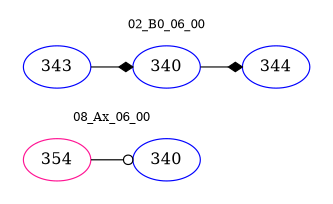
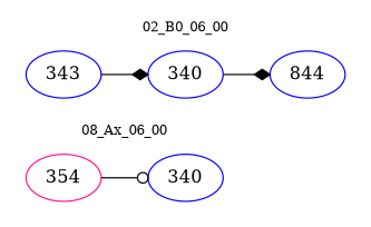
  digraph {
    rankdir=LR
    node [color=blue]
    edge [arrowhead=diamond color=black]
    n1 [color=deeppink label=354]
    n2 [label=340]
    n3 [label=343]
    n4 [label=340]
-   n5 [label=344]
+   n5 [label=844]
    subgraph cluster_1 {
      color=white
      fontsize=10
      label="08_Ax_06_00"
      n1
      n2
    }
    subgraph cluster_2 {
      color=white
      fontsize=10
      label="02_B0_06_00"
      n3
      n4
      n5
    }
    n1 -> n2 [arrowhead=odot]
    n3 -> n4
    n4 -> n5
  }
